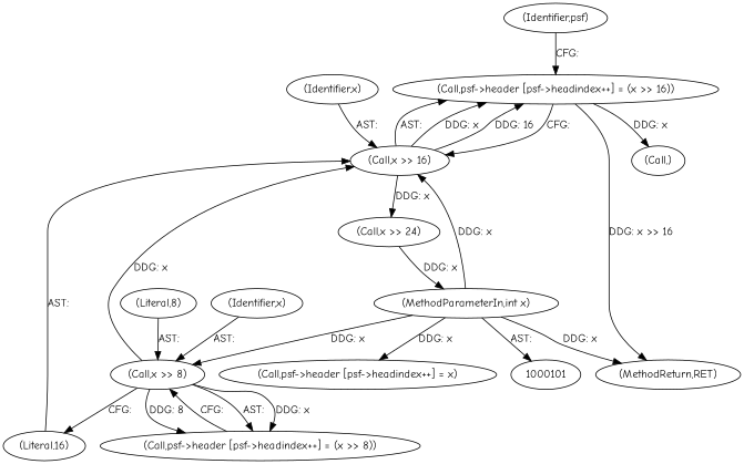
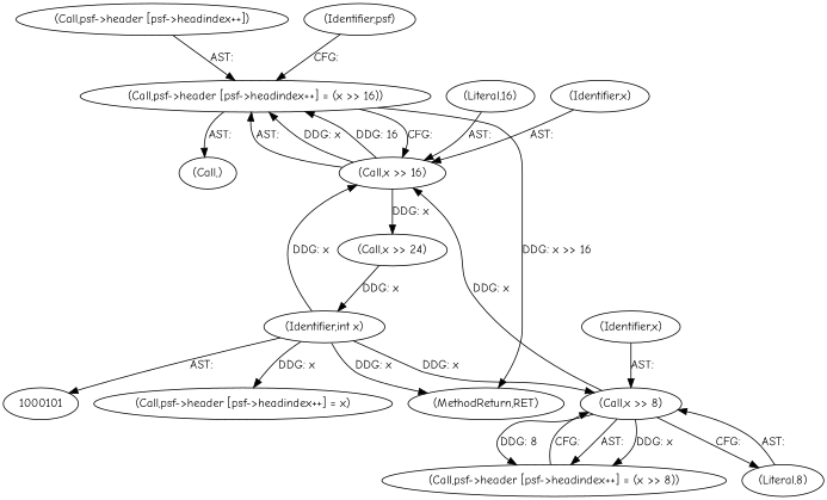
  digraph {
    fontname="Comic Neue"
    node [fontname="Comic Neue"]
    edge [fontname="Comic Neue"]
    n1 [label="(Call,psf->header [psf->headindex++] = (x >> 16))"]
    n2 [label="(Call,x >> 16)"]
    n3 [label="(Call,)"]
    n4 [label="(MethodReturn,RET)"]
    n5 [label="(Call,x >> 24)"]
    n6 [label="(Literal,16)"]
-   n7 [label="(MethodParameterIn,int x)"]
+   n7 [label="(Identifier,int x)"]
    n8 [label="(Call,x >> 8)"]
    n9 [label="(Call,psf->header [psf->headindex++] = (x >> 8))"]
    n10 [label="(Literal,8)"]
    n11 [label="(Call,psf->header [psf->headindex++] = x)"]
    1000101
    n13 [label="(Identifier,x)"]
    n14 [label="(Identifier,x)"]
+   n15 [label="(Call,psf->header [psf->headindex++])"]
    n16 [label="(Identifier,psf)"]
    n1 -> n2 [label="CFG: "]
-   n1 -> n3 [label="DDG: x"]
+   n1 -> n3 [label="AST: "]
    n1 -> n4 [label="DDG: x >> 16"]
    n2 -> n1 [label="AST: "]
    n2 -> n1 [label="DDG: x"]
    n2 -> n1 [label="DDG: 16"]
    n2 -> n5 [label="DDG: x"]
    n5 -> n7 [label="DDG: x"]
    n6 -> n2 [label="AST: "]
    n7 -> n2 [label="DDG: x"]
    n7 -> n4 [label="DDG: x"]
    n7 -> n8 [label="DDG: x"]
    n7 -> n11 [label="DDG: x"]
    n7 -> 1000101 [label="AST: "]
    n8 -> n2 [label="DDG: x"]
    n8 -> n9 [label="AST: "]
    n8 -> n9 [label="DDG: x"]
    n8 -> n9 [label="DDG: 8"]
-   n8 -> n6 [label="CFG: "]
+   n8 -> n10 [label="CFG: "]
    n9 -> n8 [label="CFG: "]
    n10 -> n8 [label="AST: "]
    n13 -> n8 [label="AST: "]
    n14 -> n2 [label="AST: "]
+   n15 -> n1 [label="AST: "]
    n16 -> n1 [label="CFG: "]
  }
